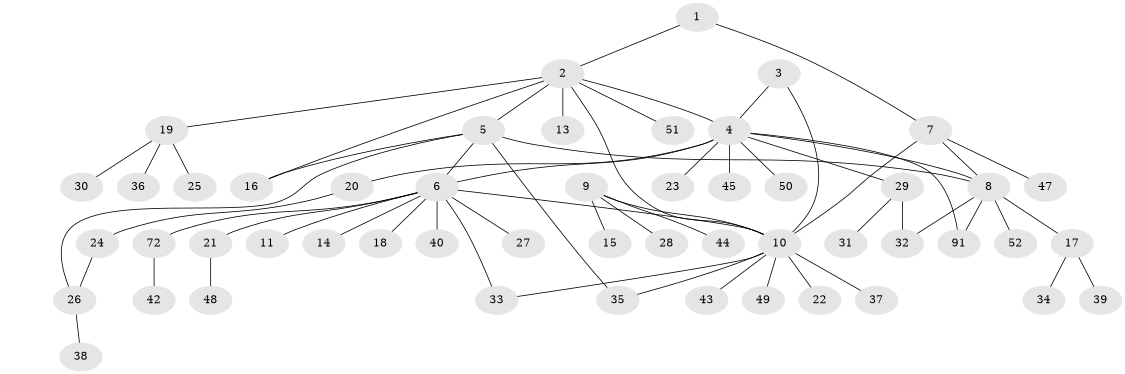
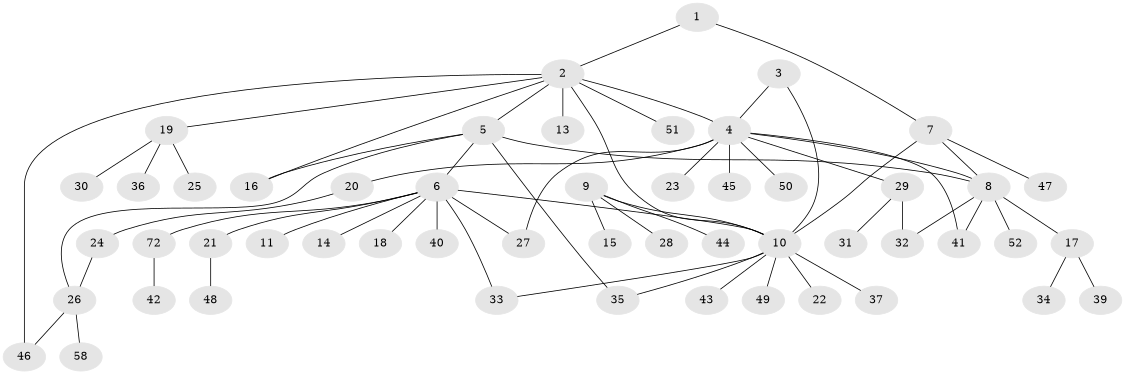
  graph {
    node [color=gray90 style=filled]
    1
    2
    7
    4
    5
    10
    13
    16
    19
+   46
    51
    8
    47
    6
    20
    23
    29
-   41 [label=91]
+   41
    45
    50
    26
    35
    33
    22
    37
    43
    49
    25
    30
    36
    3
    11
    n33 [label=72]
    14
    18
    21
    27
    40
    17
    32
    52
    24
    31
-   38
+   38 [label=58]
    42
    48
    34
    39
    9
    15
    28
    44
    1 -- 2
    1 -- 7
    2 -- 4
    2 -- 5
    2 -- 10
    2 -- 13
    2 -- 16
    2 -- 19
+   2 -- 46
    2 -- 51
    7 -- 10
    7 -- 8
    7 -- 47
    4 -- 8
-   4 -- 6
+   4 -- 27
    4 -- 20
    4 -- 23
    4 -- 29
    4 -- 41
    4 -- 45
    4 -- 50
    5 -- 16
    5 -- 8
    5 -- 6
    5 -- 26
    5 -- 35
    10 -- 35
    10 -- 33
    10 -- 22
    10 -- 37
    10 -- 43
    10 -- 49
    19 -- 25
    19 -- 30
    19 -- 36
    8 -- 41
    8 -- 17
    8 -- 32
    8 -- 52
    6 -- 10
    6 -- 33
    6 -- 11
    6 -- n33
    6 -- 14
    6 -- 18
    6 -- 21
    6 -- 27
    6 -- 40
    20 -- 24
    29 -- 32
    29 -- 31
+   26 -- 46
    26 -- 38
    3 -- 4
    3 -- 10
    n33 -- 42
    21 -- 48
    17 -- 34
    17 -- 39
    24 -- 26
    9 -- 10
    9 -- 15
    9 -- 28
    9 -- 44
  }
